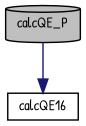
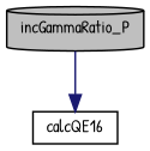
  digraph {
    rankdir=TB
    fontname="Patrick Hand"
    node [color=black fontname="Patrick Hand" fontsize=10]
-   n1 [fillcolor=grey75 fontcolor=black height=0.2 label=calcQE_P shape=cylinder style=filled width=0.4]
+   n1 [fillcolor=grey75 fontcolor=black height=0.2 label=incGammaRatio_P shape=cylinder style=filled width=0.4]
    n2 [height=0.2 label=calcQE16 shape=box width=0.4]
    n1 -> n2 [color=midnightblue fontname="Patrick Hand" fontsize=10 labelfontname=Helvetica labelfontsize=10 style=solid]
  }
